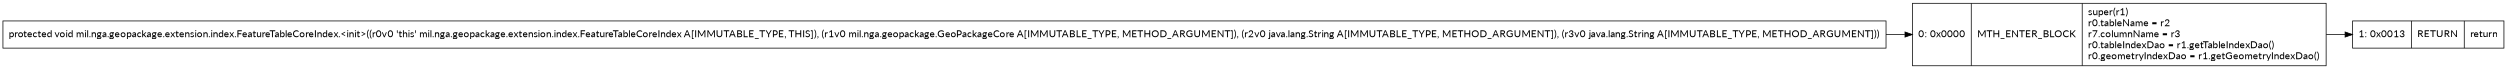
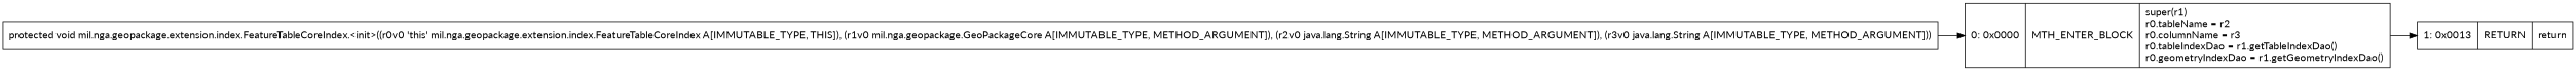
  digraph {
    rankdir=LR
    fontname=Lato
    node [shape=record fontname=Lato]
    edge [fontname=Lato]
-   n1 [label="{0\:\ 0x0000|MTH_ENTER_BLOCK\l|super(r1)\lr0.tableName = r2\lr7.columnName = r3\lr0.tableIndexDao = r1.getTableIndexDao()\lr0.geometryIndexDao = r1.getGeometryIndexDao()\l}"]
+   n1 [label="{0\:\ 0x0000|MTH_ENTER_BLOCK\l|super(r1)\lr0.tableName = r2\lr0.columnName = r3\lr0.tableIndexDao = r1.getTableIndexDao()\lr0.geometryIndexDao = r1.getGeometryIndexDao()\l}"]
    n2 [label="{1\:\ 0x0013|RETURN\l|return\l}"]
    n3 [label="{protected void mil.nga.geopackage.extension.index.FeatureTableCoreIndex.\<init\>((r0v0 'this' mil.nga.geopackage.extension.index.FeatureTableCoreIndex A[IMMUTABLE_TYPE, THIS]), (r1v0 mil.nga.geopackage.GeoPackageCore A[IMMUTABLE_TYPE, METHOD_ARGUMENT]), (r2v0 java.lang.String A[IMMUTABLE_TYPE, METHOD_ARGUMENT]), (r3v0 java.lang.String A[IMMUTABLE_TYPE, METHOD_ARGUMENT])) }"]
    n1 -> n2
    n3 -> n1
  }
